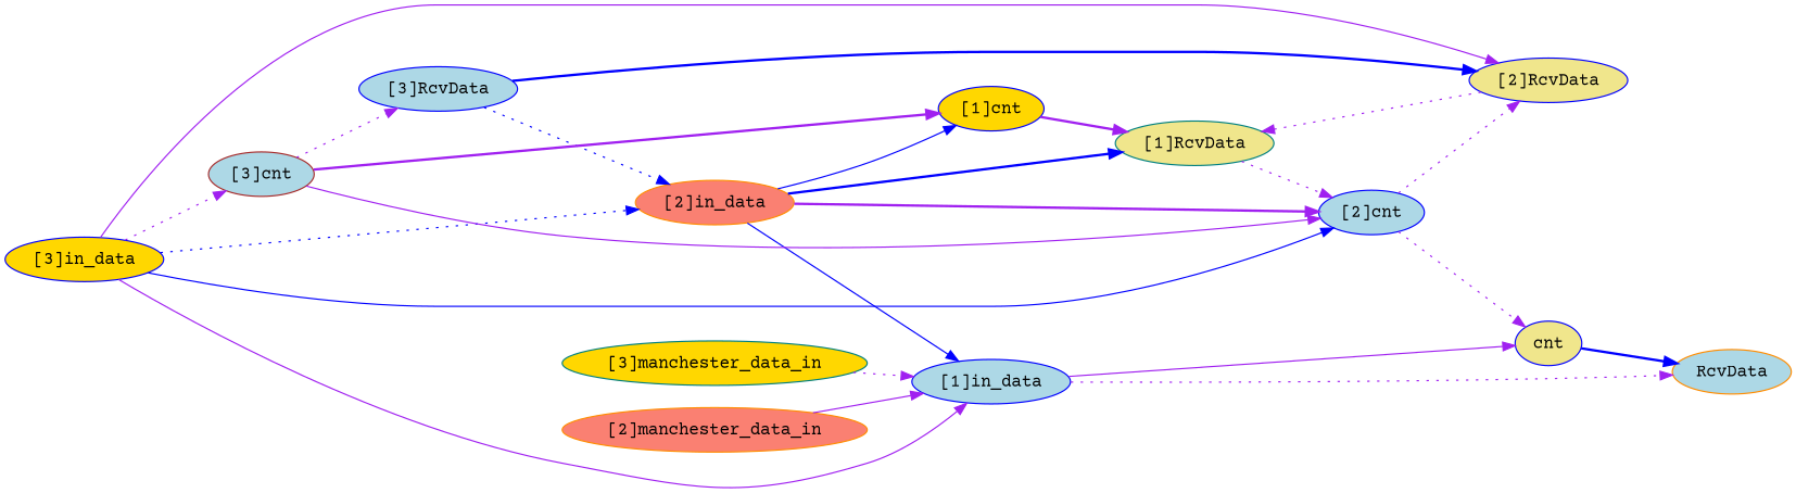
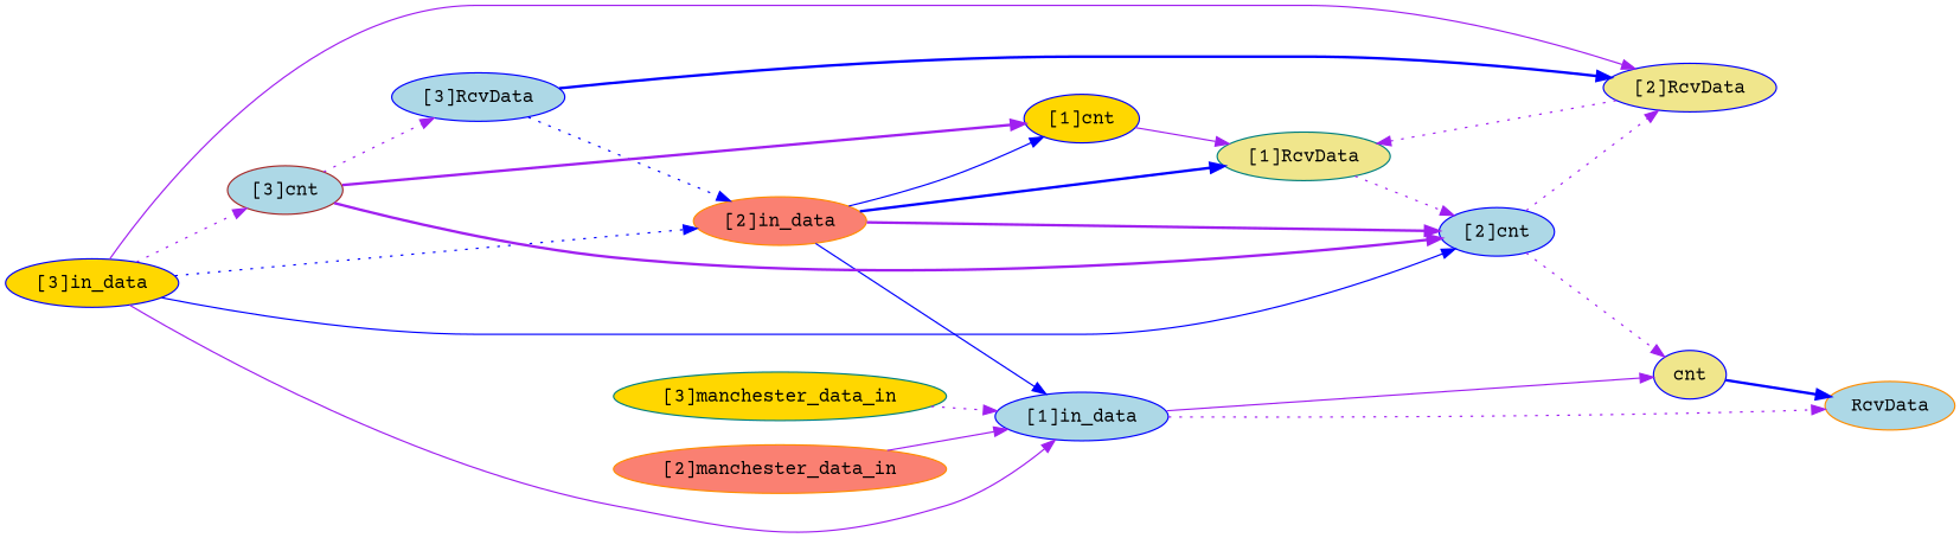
  strict digraph {
    fontname="Courier Prime"
    rankdir=LR
    node [color=blue complexity=10 fillcolor=lightblue fontname="Courier Prime" rank=0.0230542226693 style=filled]
    edge [color=purple fontname="Courier Prime" style=dotted]
    cnt [complexity=4 fillcolor=khaki importance=0.146229634286 rank=0.0365574085716]
    RcvData [color=darkorange complexity=3 importance=0.0691626680078]
    "[1]cnt" [complexity=7 fillcolor=gold importance=0.215392302294 rank=0.0307703288992]
    "[1]RcvData" [color=teal complexity=6 fillcolor=khaki importance=0.138325336016]
    "[2]cnt" [importance=0.284554970302 rank=0.0284554970302]
    "[2]manchester_data_in" [color=darkorange fillcolor=salmon importance=0.426042104808 rank=0.0426042104808]
    "[1]in_data" [complexity=7 importance=0.374664096531 rank=0.0535234423616]
    "[2]RcvData" [complexity=9 fillcolor=khaki importance=0.207488004023]
    "[3]RcvData" [complexity=12 importance=0.276650672031]
    "[2]in_data" [color=darkorange fillcolor=salmon importance=0.456868924489 rank=0.0456868924489]
    "[3]in_data" [complexity=13 fillcolor=gold importance=0.539073752448 rank=0.0414672117267]
    "[3]cnt" [color=brown complexity=13 importance=0.35371763831 rank=0.0272090491008]
    "[3]manchester_data_in" [color=teal complexity=13 fillcolor=gold importance=0.508246932767 rank=0.0390959179051]
    cnt -> RcvData [color=blue style=bold]
-   "[1]cnt" -> "[1]RcvData" [style=bold]
+   "[1]cnt" -> "[1]RcvData" [style=solid]
    "[1]RcvData" -> "[2]cnt"
    "[2]cnt" -> cnt
    "[2]cnt" -> "[2]RcvData"
    "[2]manchester_data_in" -> "[1]in_data" [style=solid]
    "[1]in_data" -> cnt [style=solid]
    "[1]in_data" -> RcvData
    "[2]RcvData" -> "[1]RcvData"
    "[3]RcvData" -> "[2]RcvData" [color=blue style=bold]
    "[3]RcvData" -> "[2]in_data" [color=blue]
    "[2]in_data" -> "[1]cnt" [color=blue style=solid]
    "[2]in_data" -> "[1]RcvData" [color=blue style=bold]
    "[2]in_data" -> "[2]cnt" [style=bold]
    "[2]in_data" -> "[1]in_data" [color=blue style=solid]
    "[3]in_data" -> "[2]cnt" [color=blue style=solid]
    "[3]in_data" -> "[1]in_data" [style=solid]
    "[3]in_data" -> "[2]RcvData" [style=solid]
    "[3]in_data" -> "[2]in_data" [color=blue]
    "[3]in_data" -> "[3]cnt"
    "[3]cnt" -> "[1]cnt" [style=bold]
-   "[3]cnt" -> "[2]cnt" [style=solid]
+   "[3]cnt" -> "[2]cnt" [style=bold]
    "[3]cnt" -> "[3]RcvData"
    "[3]manchester_data_in" -> "[1]in_data"
  }
